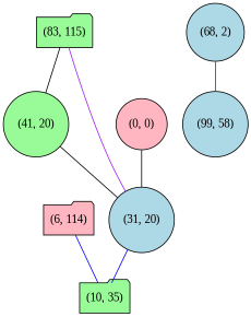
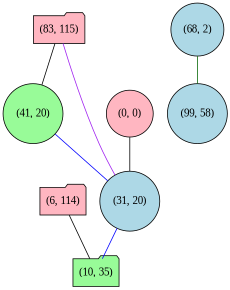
  graph {
    fontname="Liberation Serif"
    node [fillcolor=palegreen fontname="Liberation Serif" shape=circle style=filled]
    edge [color=black fontname="Liberation Serif" weight=1]
    "(6, 114)" [fillcolor=lightpink shape=folder]
    "(10, 35)" [shape=folder]
-   "(83, 115)" [shape=folder]
+   "(83, 115)" [fillcolor=lightpink shape=folder]
    "(41, 20)"
    "(31, 20)" [fillcolor=lightblue]
    "(99, 58)" [fillcolor=lightblue]
    "(0, 0)" [fillcolor=lightpink]
    "(68, 2)" [fillcolor=lightblue]
-   "(6, 114)" -- "(10, 35)" [color=blue]
+   "(6, 114)" -- "(10, 35)"
    "(83, 115)" -- "(41, 20)"
    "(83, 115)" -- "(31, 20)" [color=purple]
-   "(41, 20)" -- "(31, 20)"
+   "(41, 20)" -- "(31, 20)" [color=blue]
    "(31, 20)" -- "(10, 35)" [color=blue]
    "(0, 0)" -- "(31, 20)" [weight=4]
    "(68, 2)" -- "(99, 58)" [color=darkgreen]
  }
